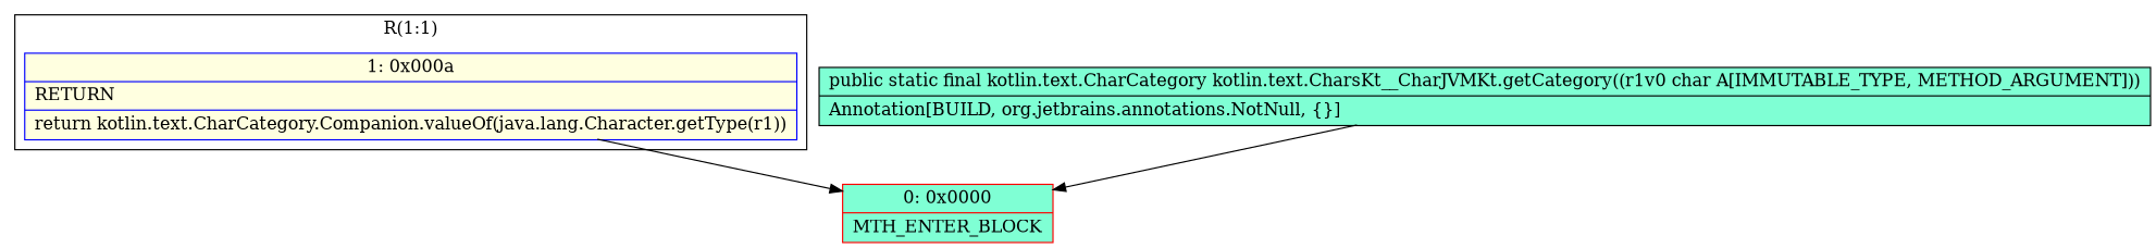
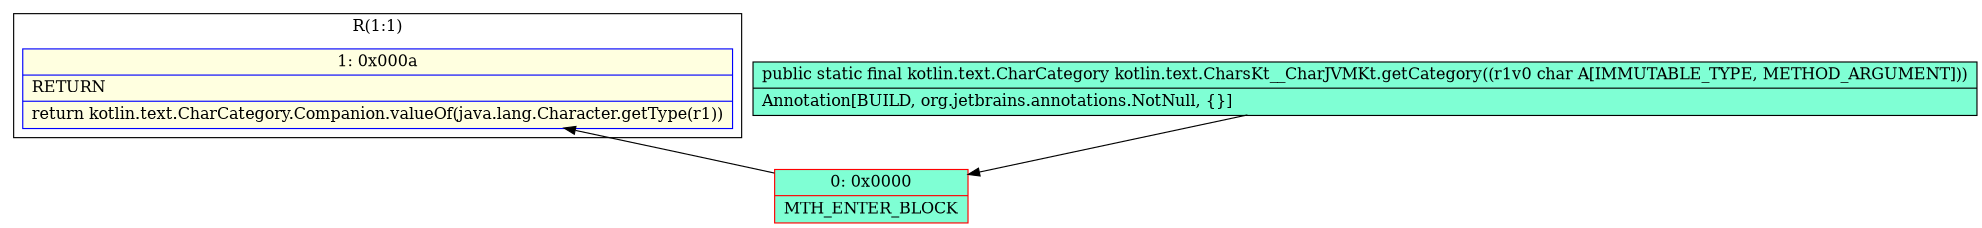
  digraph {
    node [shape=record style=filled fillcolor=aquamarine]
    n1 [color=blue label="{1\:\ 0x000a|RETURN\l|return kotlin.text.CharCategory.Companion.valueOf(java.lang.Character.getType(r1))\l}" fillcolor=lightyellow]
    n2 [color=red label="{0\:\ 0x0000|MTH_ENTER_BLOCK\l}"]
    n3 [label="{public static final kotlin.text.CharCategory kotlin.text.CharsKt__CharJVMKt.getCategory((r1v0 char A[IMMUTABLE_TYPE, METHOD_ARGUMENT]))  | Annotation[BUILD, org.jetbrains.annotations.NotNull, \{\}]\l}"]
    subgraph cluster_1 {
      label="R(1:1)"
      n1
    }
-   n1 -> n2
+   n2 -> n1
    n3 -> n2
  }
